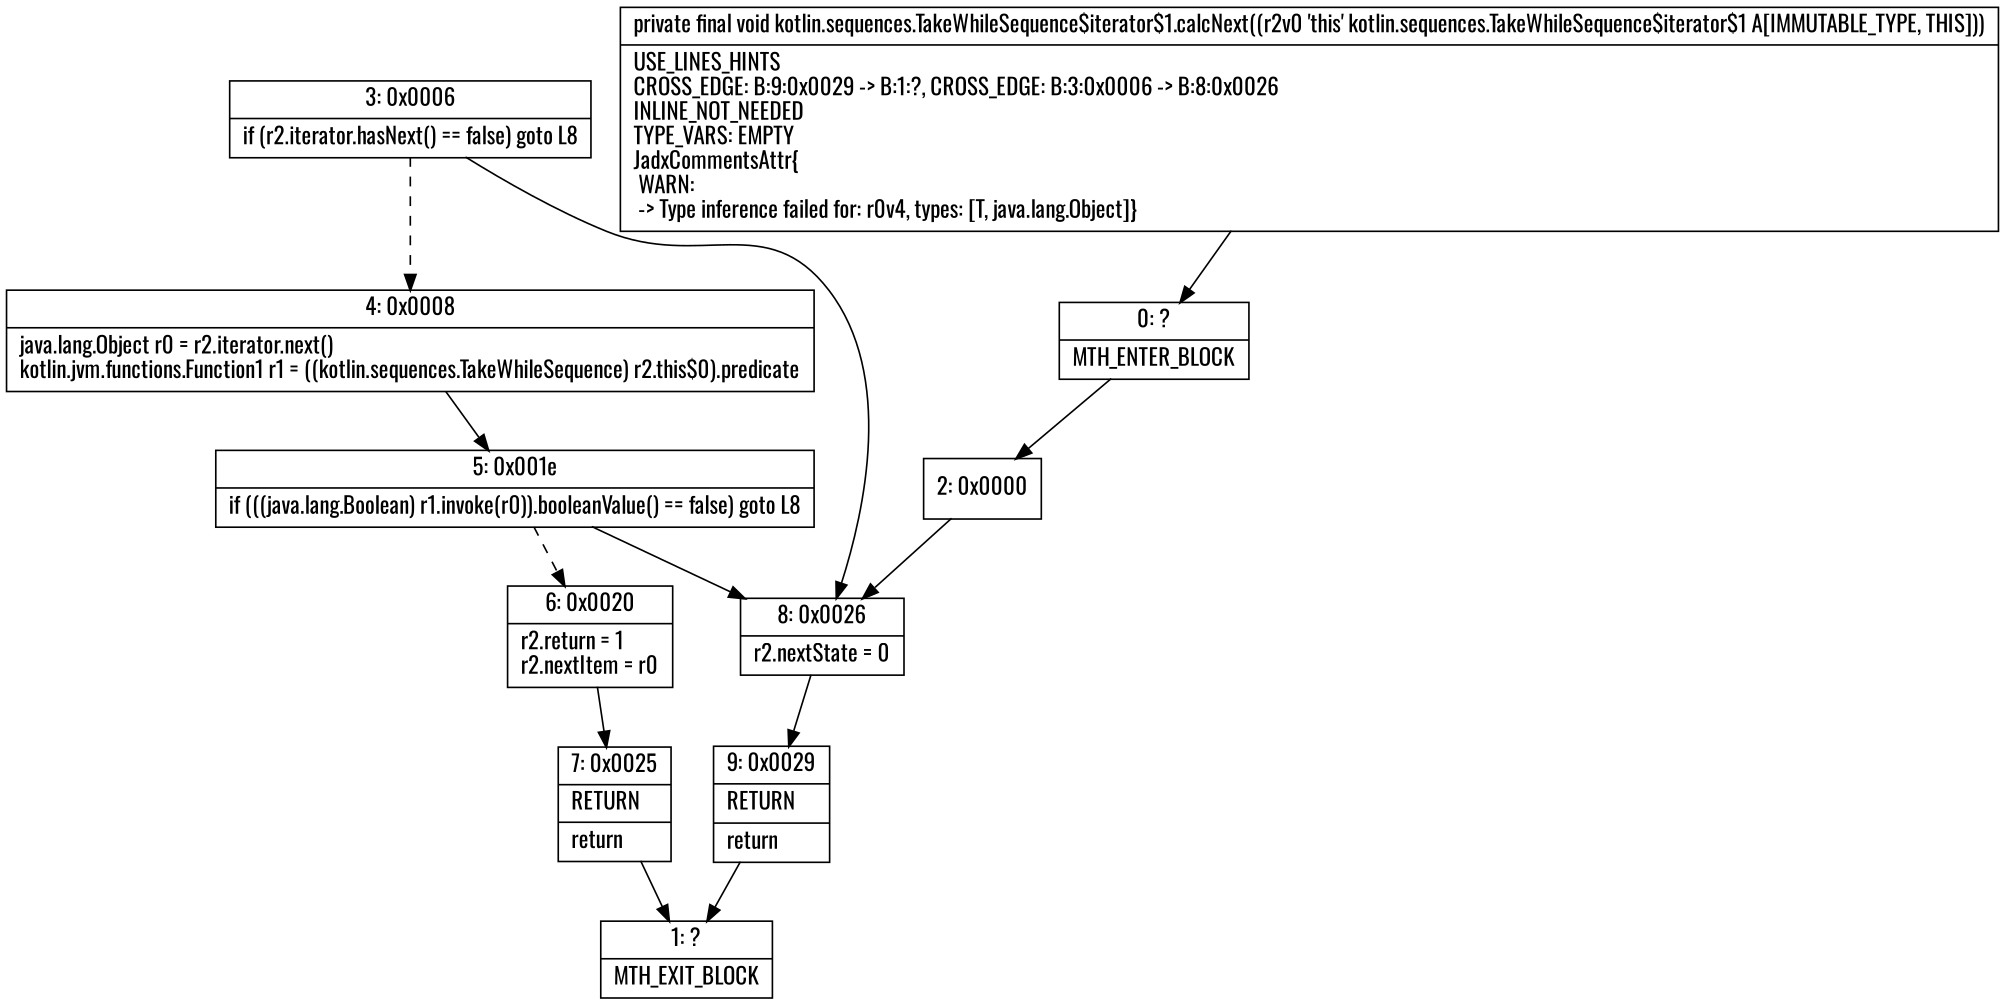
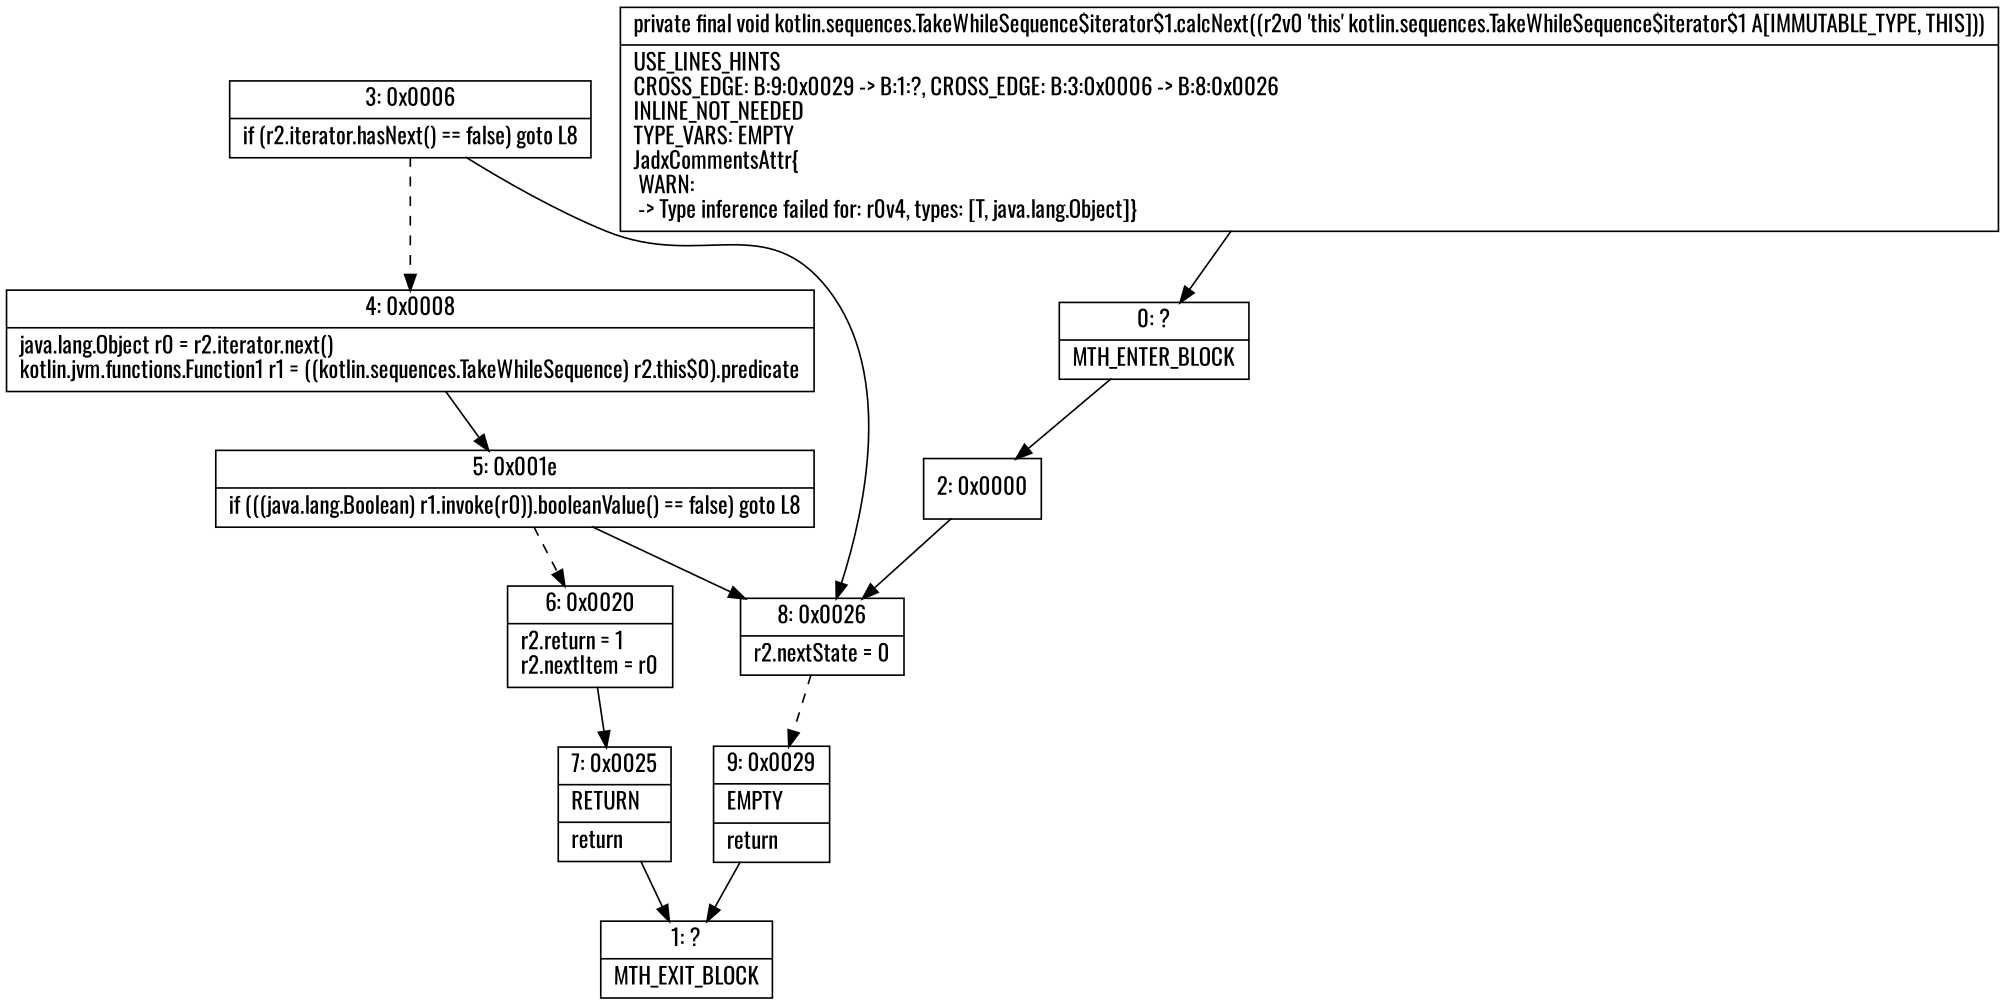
  digraph {
    fontname=Oswald
    node [fontname=Oswald shape=record]
    edge [fontname=Oswald]
    n1 [label="{0\:\ ?|MTH_ENTER_BLOCK\l}"]
    n2 [label="{2\:\ 0x0000}"]
    n3 [label="{8\:\ 0x0026|r2.nextState = 0\l}"]
    n4 [label="{3\:\ 0x0006|if (r2.iterator.hasNext() == false) goto L8\l}"]
    n5 [label="{4\:\ 0x0008|java.lang.Object r0 = r2.iterator.next()\lkotlin.jvm.functions.Function1 r1 = ((kotlin.sequences.TakeWhileSequence) r2.this$0).predicate\l}"]
    n6 [label="{5\:\ 0x001e|if (((java.lang.Boolean) r1.invoke(r0)).booleanValue() == false) goto L8\l}"]
-   n7 [label="{9\:\ 0x0029|RETURN\l|return\l}"]
+   n7 [label="{9\:\ 0x0029|EMPTY\l|return\l}"]
    n8 [label="{6\:\ 0x0020|r2.return = 1\lr2.nextItem = r0\l}"]
    n9 [label="{7\:\ 0x0025|RETURN\l|return\l}"]
    n10 [label="{1\:\ ?|MTH_EXIT_BLOCK\l}"]
    n11 [label="{private final void kotlin.sequences.TakeWhileSequence$iterator$1.calcNext((r2v0 'this' kotlin.sequences.TakeWhileSequence$iterator$1 A[IMMUTABLE_TYPE, THIS]))  | USE_LINES_HINTS\lCROSS_EDGE: B:9:0x0029 \-\> B:1:?, CROSS_EDGE: B:3:0x0006 \-\> B:8:0x0026\lINLINE_NOT_NEEDED\lTYPE_VARS: EMPTY\lJadxCommentsAttr\{\l WARN: \l \-\> Type inference failed for: r0v4, types: [T, java.lang.Object]\}\l}"]
    n1 -> n2
    n2 -> n3
-   n3 -> n7
+   n3 -> n7 [style=dashed]
    n4 -> n3
    n4 -> n5 [style=dashed]
    n5 -> n6
    n6 -> n3
    n6 -> n8 [style=dashed]
    n7 -> n10
    n8 -> n9
    n9 -> n10
    n11 -> n1
  }
